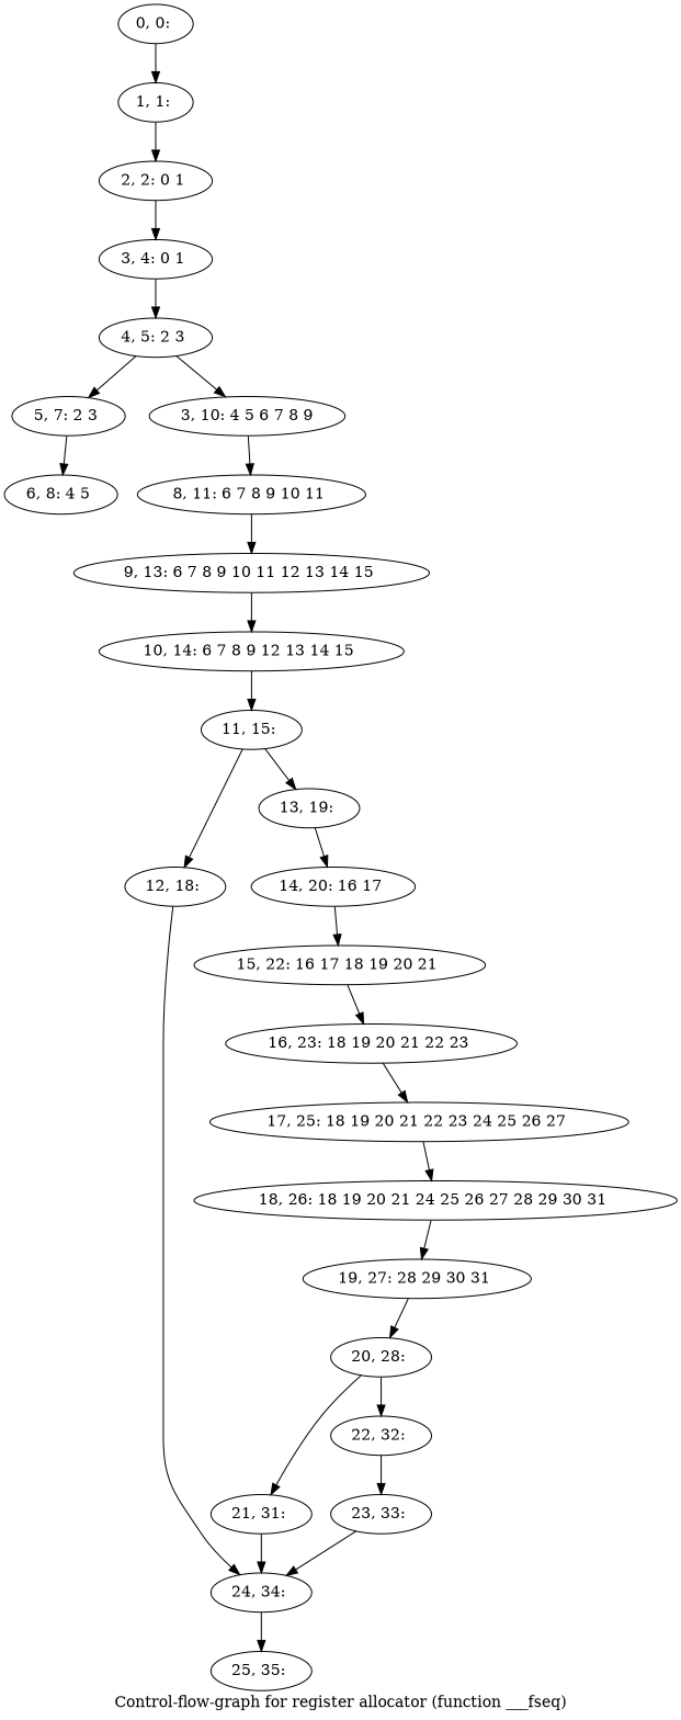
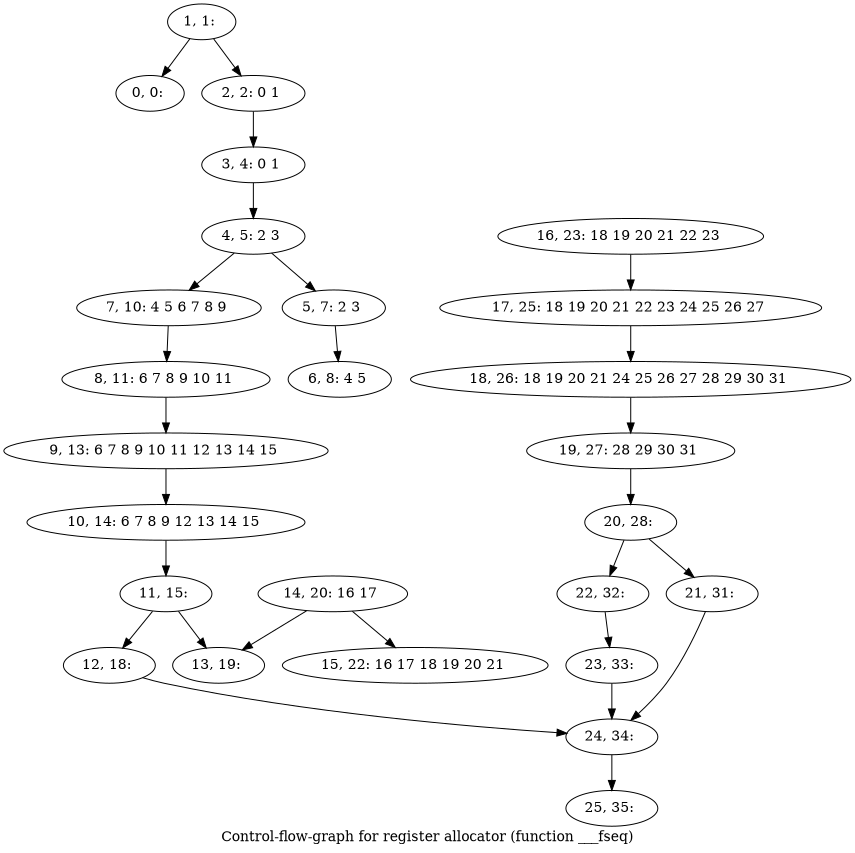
  digraph {
    label="Control-flow-graph for register allocator (function ___fseq)"
    n1 [label="0, 0: "]
    n2 [label="1, 1: "]
    n3 [label="2, 2: 0 1 "]
    n4 [label="3, 4: 0 1 "]
    n5 [label="4, 5: 2 3 "]
    n6 [label="5, 7: 2 3 "]
-   n7 [label="3, 10: 4 5 6 7 8 9"]
+   n7 [label="7, 10: 4 5 6 7 8 9 "]
    n8 [label="6, 8: 4 5 "]
    n9 [label="8, 11: 6 7 8 9 10 11 "]
    n10 [label="9, 13: 6 7 8 9 10 11 12 13 14 15 "]
    n11 [label="10, 14: 6 7 8 9 12 13 14 15 "]
    n12 [label="11, 15: "]
    n13 [label="12, 18: "]
    n14 [label="13, 19: "]
    n15 [label="24, 34: "]
    n16 [label="14, 20: 16 17 "]
    n17 [label="25, 35: "]
    n18 [label="15, 22: 16 17 18 19 20 21 "]
    n19 [label="16, 23: 18 19 20 21 22 23 "]
    n20 [label="17, 25: 18 19 20 21 22 23 24 25 26 27 "]
    n21 [label="18, 26: 18 19 20 21 24 25 26 27 28 29 30 31 "]
    n22 [label="19, 27: 28 29 30 31 "]
    n23 [label="20, 28: "]
    n24 [label="21, 31: "]
    n25 [label="22, 32: "]
    n26 [label="23, 33: "]
-   n1 -> n2
+   n2 -> n1
    n2 -> n3
    n3 -> n4
    n4 -> n5
    n5 -> n6
    n5 -> n7
    n6 -> n8
    n7 -> n9
    n9 -> n10
    n10 -> n11
    n11 -> n12
    n12 -> n13
    n12 -> n14
    n13 -> n15
-   n14 -> n16
+   n16 -> n14
    n15 -> n17
    n16 -> n18
-   n18 -> n19
    n19 -> n20
    n20 -> n21
    n21 -> n22
    n22 -> n23
    n23 -> n24
    n23 -> n25
    n24 -> n15
    n25 -> n26
    n26 -> n15
  }
